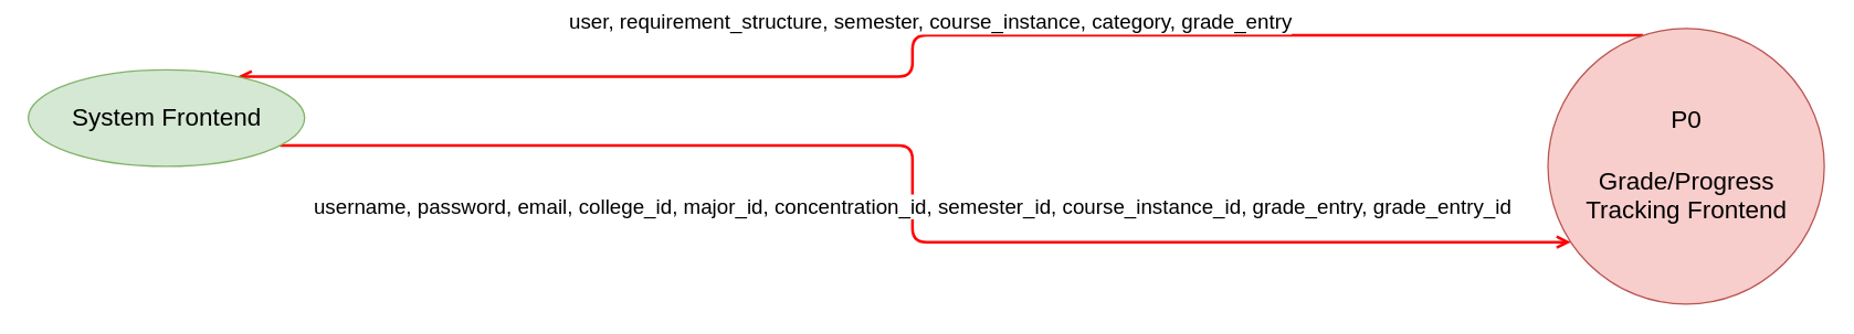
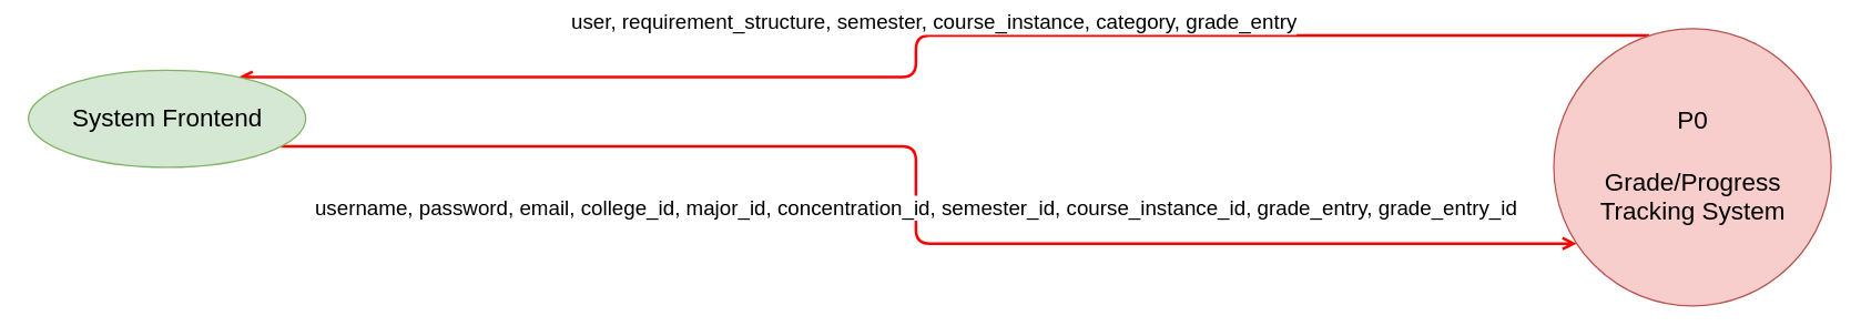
  <mxCell id="0" />
  <mxCell id="1" parent="0" />
  <mxCell id="2" value="&lt;font style=&quot;font-size: 15px&quot;&gt;user, requirement_structure, semester, course_instance, category, grade_entry&lt;/font&gt;" style="edgeStyle=orthogonalEdgeStyle;rounded=1;orthogonalLoop=1;jettySize=auto;html=1;endArrow=open;endFill=0;strokeColor=#FF0000;strokeWidth=2;" parent="1" source="3" target="5" edge="1"><mxGeometry x="-0.015" y="-10" relative="1" as="geometry"><Array as="points"><mxPoint x="660" y="25" /><mxPoint x="660" y="55" /></Array><mxPoint as="offset" /></mxGeometry></mxCell>
- <mxCell id="3" value="P0&lt;br&gt;&lt;br&gt;Grade/Progress&lt;br&gt;Tracking Frontend" style="shape=ellipse;html=1;dashed=0;whitespace=wrap;aspect=fixed;perimeter=ellipsePerimeter;fillColor=#f8cecc;strokeColor=#b85450;fontSize=18;" parent="1" vertex="1"><mxGeometry x="1120" y="20" width="200" height="200" as="geometry" /></mxCell>
+ <mxCell id="3" value="P0&lt;br&gt;&lt;br&gt;Grade/Progress&lt;br&gt;Tracking System" style="shape=ellipse;html=1;dashed=0;whitespace=wrap;aspect=fixed;perimeter=ellipsePerimeter;fillColor=#f8cecc;strokeColor=#b85450;fontSize=18;" parent="1" vertex="1"><mxGeometry x="1120" y="20" width="200" height="200" as="geometry" /></mxCell>
  <mxCell id="4" value="&lt;font style=&quot;font-size: 15px&quot;&gt;username, password, email, college_id, major_id, concentration_id, semester_id, course_instance_id, grade_entry, grade_entry_id&lt;/font&gt;" style="edgeStyle=orthogonalEdgeStyle;rounded=1;orthogonalLoop=1;jettySize=auto;html=1;strokeColor=#FF0000;endArrow=open;endFill=0;strokeWidth=2;" parent="1" source="5" target="3" edge="1"><mxGeometry relative="1" as="geometry"><Array as="points"><mxPoint x="660" y="105" /><mxPoint x="660" y="175" /></Array></mxGeometry></mxCell>
  <mxCell id="5" value="System Frontend" style="ellipse;html=1;dashed=0;whitespace=wrap;fillColor=#d5e8d4;strokeColor=#82b366;fontSize=18;" parent="1" vertex="1"><mxGeometry x="20" y="50" width="200" height="70" as="geometry" /></mxCell>
